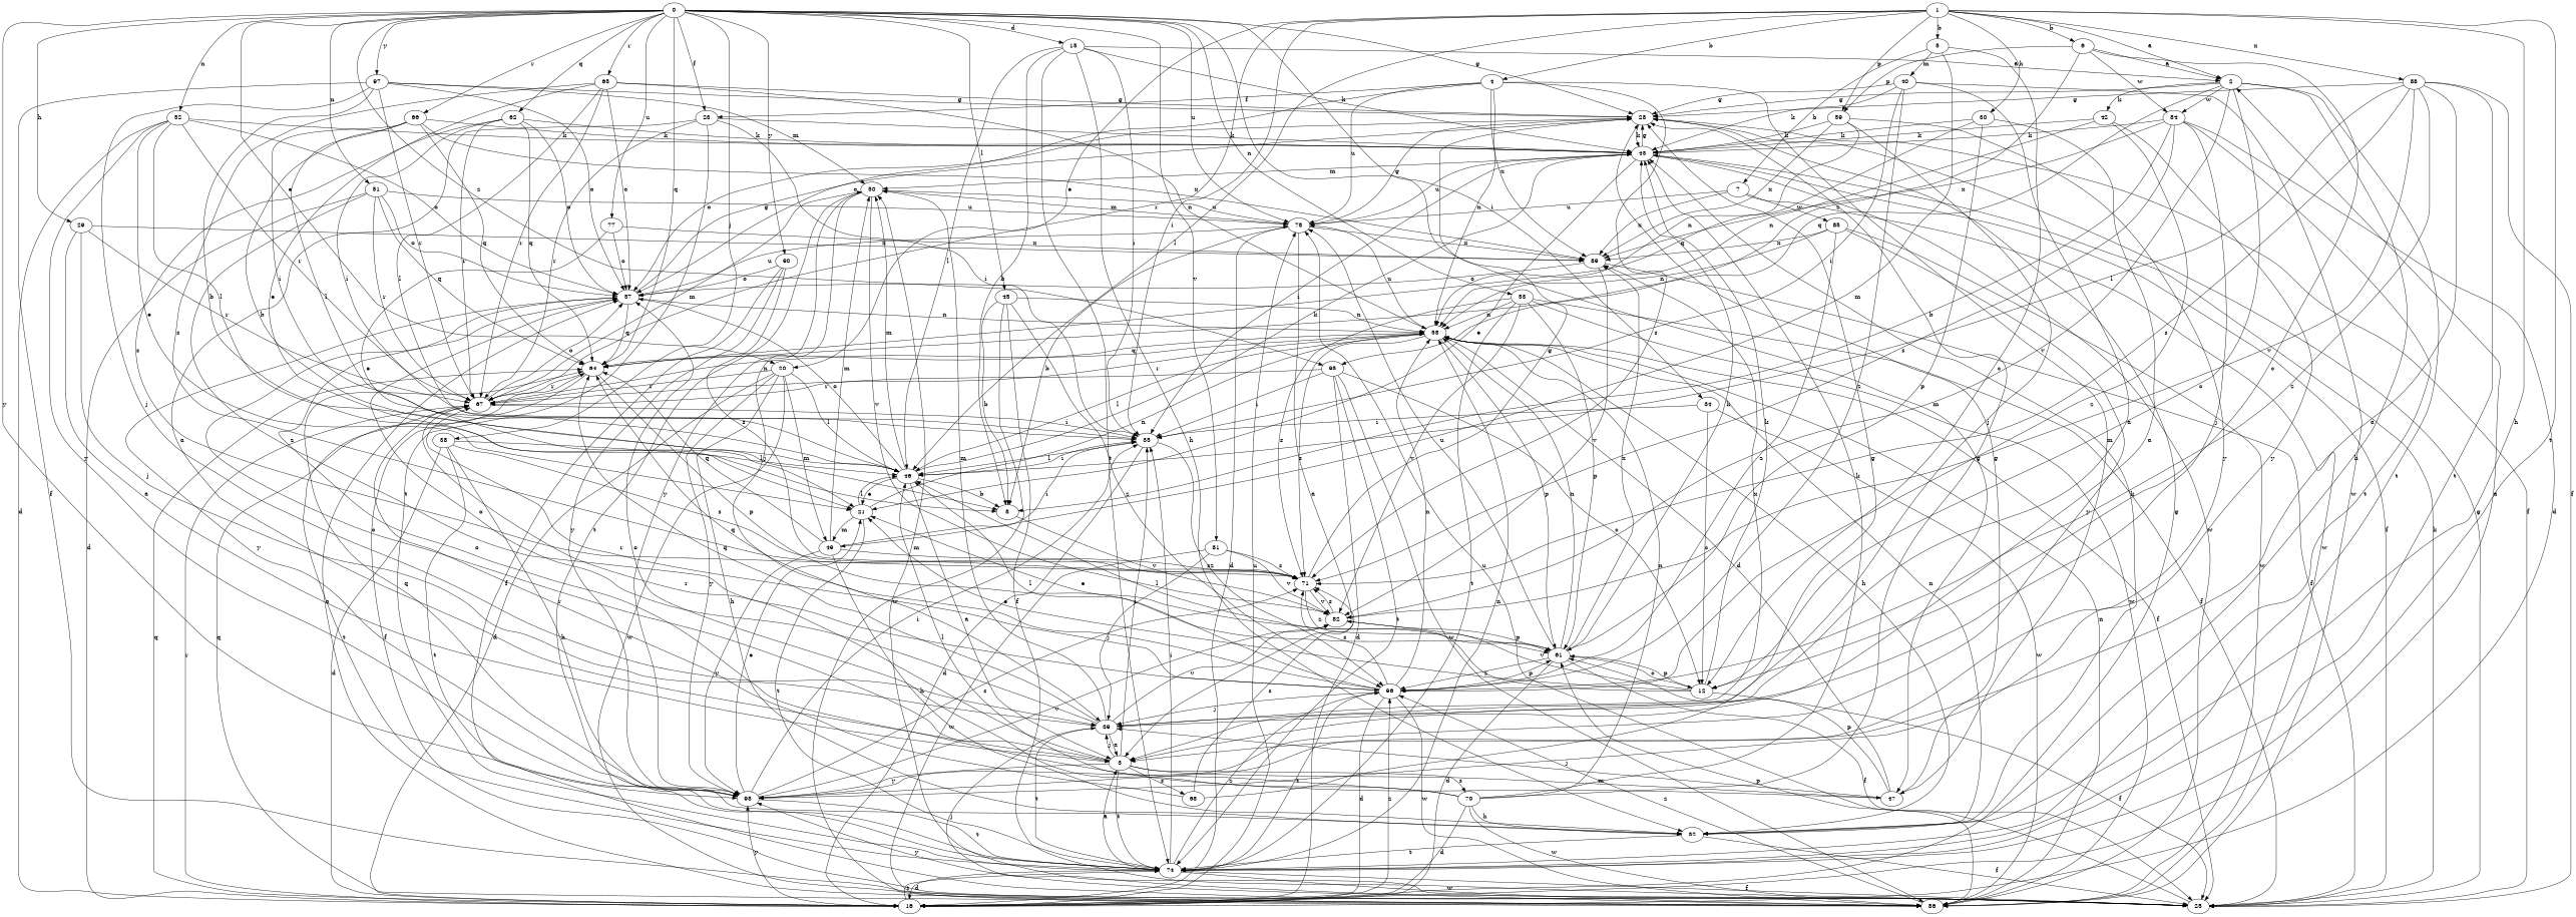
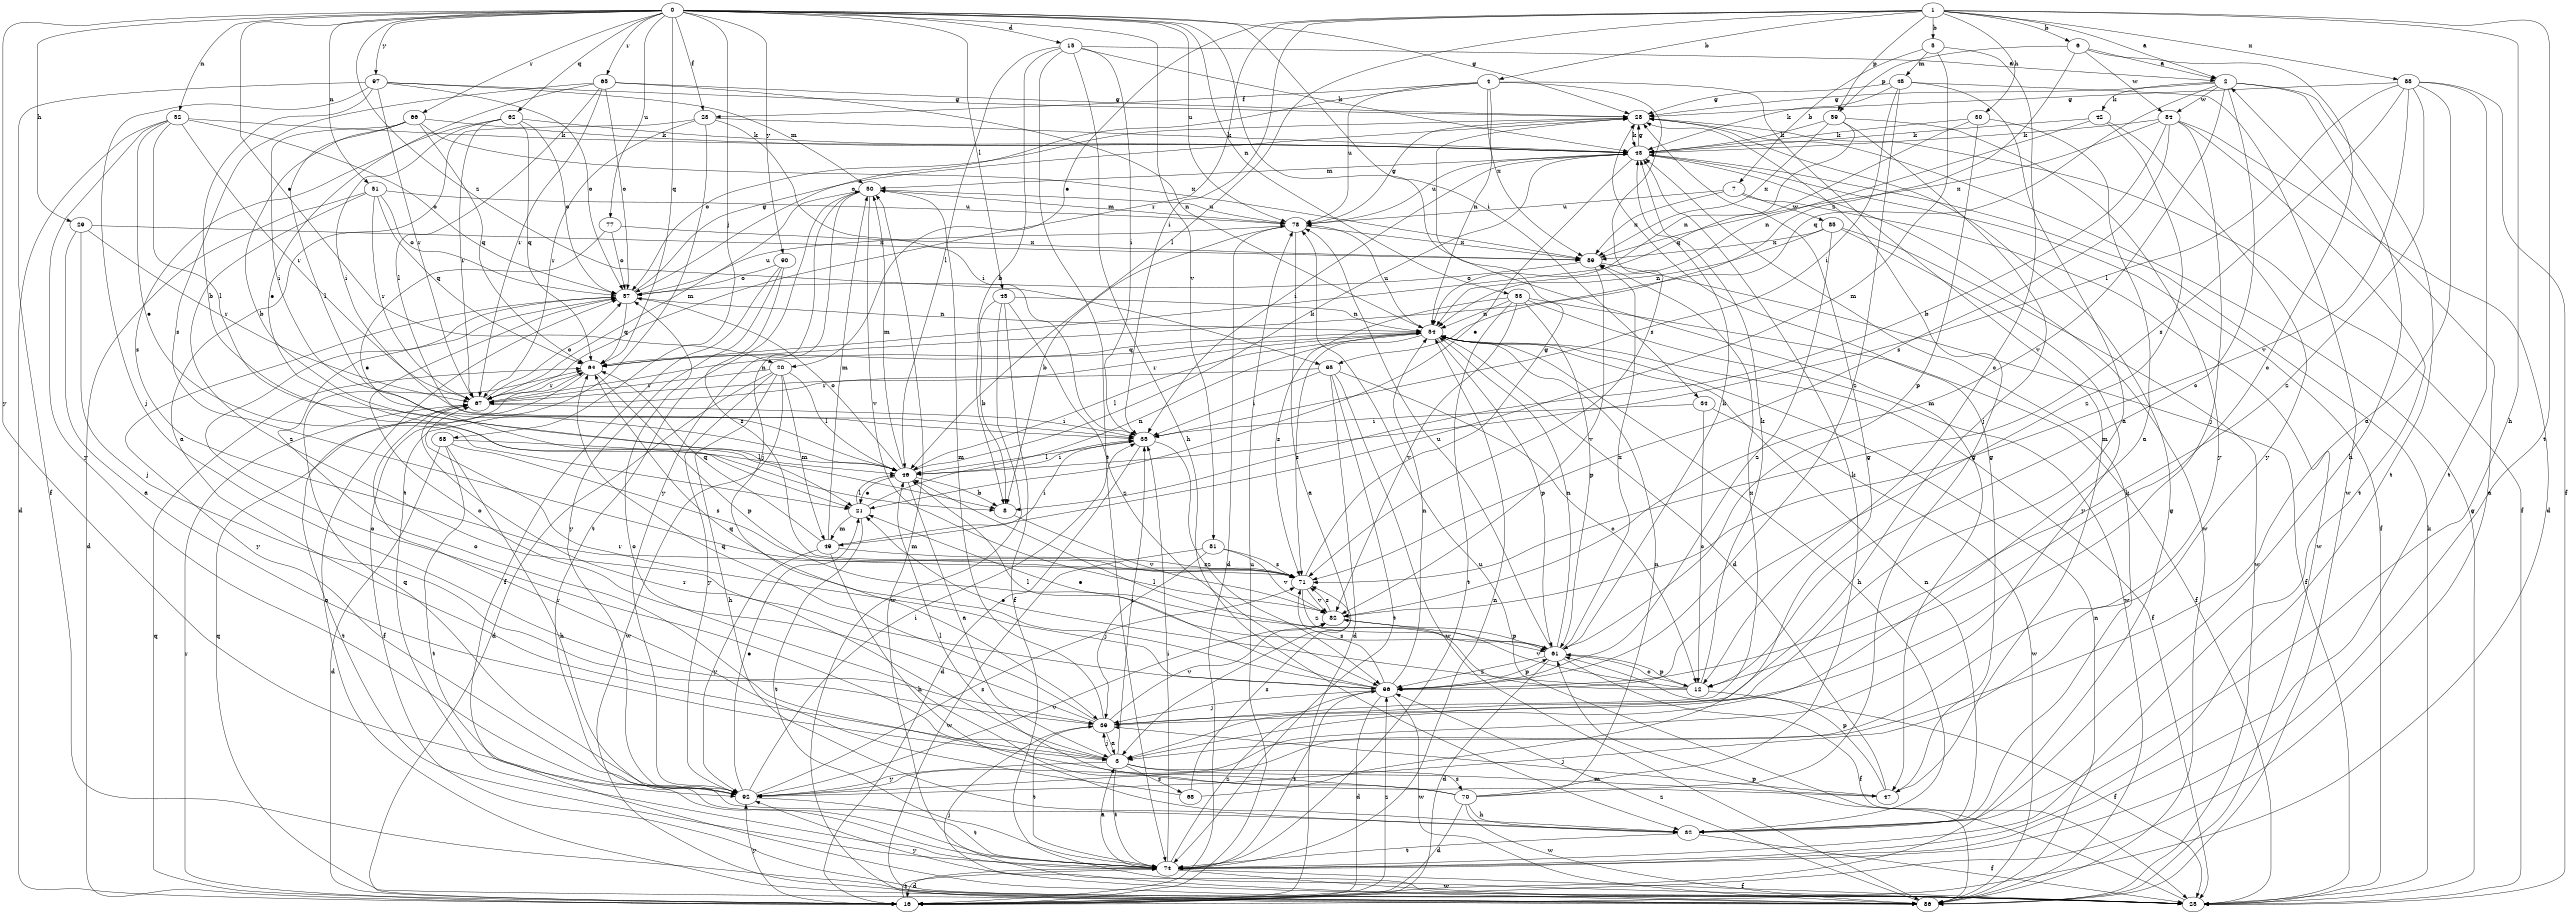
  strict digraph {
    0
    15
    20
    23
    28
    29
    34
    38
    45
    47
    51
    52
    53
    62
    64
    65
    66
    77
    78
    81
    90
    n22 [label=97]
-   92 [label=98]
+   92
    95
    2
    32
    35
    46
    74
    8
    43
    67
    49
    86
    16
    3
    57
    25
    39
    89
    12
    71
-   54 [label=58]
+   54
    96
    61
    21
    82
    50
    1
    4
    5
    6
    30
    59
    88
    42
    84
    7
-   48 [label=40]
+   48
    68
    70
    85
    0 -> 15 [label=d]
    0 -> 20 [label=e]
    0 -> 23 [label=f]
    0 -> 28 [label=g]
    0 -> 29 [label=h]
    0 -> 34 [label=i]
    0 -> 38 [label=j]
    0 -> 45 [label=l]
    0 -> 47 [label=m]
    0 -> 51 [label=n]
    0 -> 52 [label=n]
    0 -> 53 [label=n]
    0 -> 62 [label=q]
    0 -> 64 [label=q]
    0 -> 65 [label=r]
    0 -> 66 [label=r]
    0 -> 77 [label=u]
    0 -> 78 [label=u]
    0 -> 81 [label=v]
    0 -> 90 [label=y]
    0 -> n22 [label=y]
    0 -> 92 [label=y]
    0 -> 95 [label=z]
    15 -> 2 [label=a]
    15 -> 32 [label=h]
    15 -> 35 [label=i]
    15 -> 46 [label=l]
    15 -> 74 [label=t]
    15 -> 8 [label=b]
    15 -> 43 [label=k]
    20 -> 92 [label=y]
    20 -> 32 [label=h]
    20 -> 46 [label=l]
    20 -> 67 [label=r]
    20 -> 49 [label=m]
    20 -> 86 [label=w]
    20 -> 16 [label=d]
    23 -> 35 [label=i]
    23 -> 74 [label=t]
    23 -> 43 [label=k]
    23 -> 67 [label=r]
    23 -> 3 [label=a]
    28 -> 43 [label=k]
    28 -> 57 [label=o]
    28 -> 25 [label=f]
    29 -> 67 [label=r]
    29 -> 3 [label=a]
    29 -> 39 [label=j]
    29 -> 89 [label=x]
    34 -> 35 [label=i]
    34 -> 86 [label=w]
    34 -> 12 [label=c]
    38 -> 32 [label=h]
    38 -> 46 [label=l]
    38 -> 74 [label=t]
    38 -> 16 [label=d]
    38 -> 71 [label=s]
    45 -> 8 [label=b]
    45 -> 86 [label=w]
    45 -> 25 [label=f]
    45 -> 54 [label=n]
    45 -> 96 [label=z]
    47 -> 28 [label=g]
    47 -> 57 [label=o]
    47 -> 39 [label=j]
    47 -> 54 [label=d]
    47 -> 61 [label=p]
    51 -> 64 [label=q]
    51 -> 78 [label=u]
    51 -> 67 [label=r]
    51 -> 16 [label=d]
    51 -> 57 [label=o]
    51 -> 96 [label=z]
    52 -> 92 [label=y]
    52 -> 46 [label=l]
    52 -> 43 [label=k]
    52 -> 67 [label=r]
    52 -> 16 [label=d]
    52 -> 57 [label=o]
    52 -> 21 [label=e]
    53 -> 74 [label=t]
    53 -> 86 [label=w]
    53 -> 25 [label=f]
    53 -> 71 [label=s]
    53 -> 54 [label=n]
    53 -> 61 [label=p]
    53 -> 82 [label=v]
    62 -> 64 [label=q]
    62 -> 35 [label=i]
    62 -> 43 [label=k]
    62 -> 67 [label=r]
    62 -> 57 [label=o]
    62 -> 71 [label=s]
    64 -> 67 [label=r]
    64 -> 25 [label=f]
    64 -> 61 [label=p]
    65 -> 28 [label=g]
    65 -> 46 [label=l]
    65 -> 67 [label=r]
    65 -> 57 [label=o]
    65 -> 71 [label=s]
    65 -> 54 [label=n]
    65 -> 21 [label=e]
    66 -> 64 [label=q]
    66 -> 35 [label=i]
    66 -> 46 [label=l]
    66 -> 8 [label=b]
    66 -> 43 [label=k]
    66 -> 89 [label=x]
    77 -> 57 [label=o]
    77 -> 89 [label=x]
    77 -> 21 [label=e]
    78 -> 28 [label=g]
    78 -> 8 [label=b]
    78 -> 16 [label=d]
    78 -> 3 [label=a]
    78 -> 89 [label=x]
    78 -> 50 [label=m]
    81 -> 86 [label=w]
    81 -> 39 [label=j]
    81 -> 71 [label=s]
    81 -> 82 [label=v]
    90 -> 92 [label=y]
    90 -> 57 [label=o]
    90 -> 25 [label=f]
    90 -> 71 [label=s]
    n22 -> 28 [label=g]
    n22 -> 8 [label=b]
    n22 -> 67 [label=r]
    n22 -> 57 [label=o]
    n22 -> 25 [label=f]
    n22 -> 39 [label=j]
    n22 -> 50 [label=m]
    92 -> 64 [label=q]
    92 -> 35 [label=i]
    92 -> 74 [label=t]
    92 -> 71 [label=s]
    92 -> 21 [label=e]
    92 -> 82 [label=v]
    95 -> 35 [label=i]
    95 -> 74 [label=t]
    95 -> 67 [label=r]
    95 -> 86 [label=w]
    95 -> 16 [label=d]
    95 -> 12 [label=c]
    2 -> 28 [label=g]
    2 -> 64 [label=q]
    2 -> 32 [label=h]
    2 -> 74 [label=t]
    2 -> 12 [label=c]
    2 -> 82 [label=v]
    2 -> 42 [label=k]
    2 -> 84 [label=w]
    32 -> 74 [label=t]
    32 -> 43 [label=k]
    32 -> 25 [label=f]
    32 -> 54 [label=n]
    35 -> 46 [label=l]
    35 -> 16 [label=d]
    35 -> 96 [label=z]
    46 -> 35 [label=i]
    46 -> 8 [label=b]
    46 -> 43 [label=k]
    46 -> 3 [label=a]
    46 -> 57 [label=o]
    46 -> 21 [label=e]
    46 -> 50 [label=m]
    74 -> 35 [label=i]
    74 -> 86 [label=w]
    74 -> 16 [label=d]
    74 -> 3 [label=a]
    74 -> 25 [label=f]
    74 -> 54 [label=n]
    74 -> 96 [label=z]
    8 -> 82 [label=v]
    43 -> 28 [label=g]
    43 -> 78 [label=u]
    43 -> 35 [label=i]
    43 -> 86 [label=w]
    43 -> 25 [label=f]
    43 -> 21 [label=e]
    43 -> 50 [label=m]
    67 -> 35 [label=i]
    67 -> 74 [label=t]
    67 -> 57 [label=o]
    67 -> 54 [label=n]
    67 -> 50 [label=m]
    49 -> 64 [label=q]
    49 -> 92 [label=y]
    49 -> 32 [label=h]
    49 -> 35 [label=i]
    49 -> 71 [label=s]
    49 -> 50 [label=m]
    86 -> 64 [label=q]
    86 -> 57 [label=o]
    86 -> 39 [label=j]
    86 -> 54 [label=n]
    86 -> 96 [label=z]
    86 -> 61 [label=p]
    16 -> 28 [label=g]
    16 -> 64 [label=q]
    16 -> 78 [label=u]
    16 -> 92 [label=y]
    16 -> 2 [label=a]
    16 -> 74 [label=t]
    16 -> 67 [label=r]
    16 -> 96 [label=z]
    3 -> 47 [label=m]
    3 -> 92 [label=y]
    3 -> 35 [label=i]
    3 -> 74 [label=t]
    3 -> 67 [label=r]
    3 -> 57 [label=o]
    3 -> 39 [label=j]
    3 -> 68 [label=s]
    3 -> 70 [label=s]
    57 -> 28 [label=g]
    57 -> 64 [label=q]
    57 -> 78 [label=u]
    57 -> 92 [label=y]
    57 -> 54 [label=n]
    25 -> 28 [label=g]
    25 -> 78 [label=u]
    25 -> 92 [label=y]
    25 -> 43 [label=k]
    25 -> 50 [label=m]
    39 -> 64 [label=q]
    39 -> 74 [label=t]
    39 -> 3 [label=a]
    39 -> 57 [label=o]
    39 -> 89 [label=x]
    39 -> 82 [label=v]
    39 -> 50 [label=m]
    89 -> 57 [label=o]
    89 -> 25 [label=f]
    89 -> 82 [label=v]
    12 -> 46 [label=l]
    12 -> 43 [label=k]
    12 -> 25 [label=f]
    12 -> 61 [label=p]
    12 -> 21 [label=e]
    12 -> 82 [label=v]
    71 -> 28 [label=g]
    71 -> 61 [label=z]
    71 -> 82 [label=v]
    54 -> 64 [label=q]
    54 -> 78 [label=u]
    54 -> 32 [label=h]
    54 -> 46 [label=l]
    54 -> 67 [label=r]
    54 -> 25 [label=f]
    54 -> 71 [label=s]
    54 -> 61 [label=p]
    96 -> 64 [label=q]
    96 -> 46 [label=l]
    96 -> 74 [label=t]
    96 -> 67 [label=r]
    96 -> 86 [label=w]
    96 -> 16 [label=d]
    96 -> 39 [label=j]
    96 -> 71 [label=s]
    96 -> 54 [label=n]
    96 -> 61 [label=p]
    61 -> 78 [label=u]
    61 -> 43 [label=k]
    61 -> 16 [label=d]
    61 -> 25 [label=f]
    61 -> 89 [label=x]
    61 -> 12 [label=c]
    61 -> 54 [label=n]
    61 -> 96 [label=z]
    61 -> 21 [label=e]
    21 -> 46 [label=l]
    21 -> 74 [label=t]
    21 -> 49 [label=m]
    21 -> 54 [label=n]
    82 -> 71 [label=s]
    82 -> 61 [label=p]
    50 -> 78 [label=u]
    50 -> 92 [label=y]
    50 -> 74 [label=t]
    50 -> 39 [label=j]
    50 -> 82 [label=v]
    1 -> 20 [label=e]
    1 -> 2 [label=a]
    1 -> 32 [label=h]
    1 -> 35 [label=i]
    1 -> 46 [label=l]
    1 -> 74 [label=t]
    1 -> 67 [label=r]
    1 -> 4 [label=b]
    1 -> 5 [label=b]
    1 -> 6 [label=b]
    1 -> 30 [label=h]
    1 -> 59 [label=p]
    1 -> 88 [label=x]
    4 -> 23 [label=f]
    4 -> 47 [label=m]
    4 -> 78 [label=u]
    4 -> 57 [label=o]
    4 -> 89 [label=x]
    4 -> 71 [label=s]
    4 -> 54 [label=n]
    5 -> 49 [label=m]
    5 -> 12 [label=c]
    5 -> 7 [label=b]
    5 -> 48 [label=m]
    6 -> 95 [label=z]
    6 -> 2 [label=a]
    6 -> 12 [label=c]
    6 -> 59 [label=p]
    6 -> 84 [label=w]
    30 -> 64 [label=q]
    30 -> 43 [label=k]
    30 -> 3 [label=a]
    30 -> 61 [label=p]
    59 -> 92 [label=y]
    59 -> 43 [label=k]
    59 -> 39 [label=j]
    59 -> 89 [label=x]
    59 -> 54 [label=n]
    88 -> 28 [label=g]
    88 -> 46 [label=l]
    88 -> 74 [label=t]
    88 -> 3 [label=a]
    88 -> 25 [label=f]
    88 -> 71 [label=s]
    88 -> 96 [label=z]
    88 -> 82 [label=v]
    42 -> 92 [label=y]
    42 -> 43 [label=k]
    42 -> 54 [label=n]
    42 -> 96 [label=z]
    84 -> 74 [label=t]
    84 -> 8 [label=b]
    84 -> 43 [label=k]
    84 -> 16 [label=d]
    84 -> 39 [label=j]
    84 -> 89 [label=x]
    84 -> 71 [label=s]
    7 -> 78 [label=u]
    7 -> 86 [label=w]
    7 -> 89 [label=x]
    7 -> 85 [label=w]
    48 -> 28 [label=g]
    48 -> 35 [label=i]
    48 -> 43 [label=k]
    48 -> 86 [label=w]
    48 -> 3 [label=a]
    48 -> 96 [label=z]
    68 -> 28 [label=g]
    68 -> 67 [label=r]
    68 -> 71 [label=s]
    70 -> 28 [label=g]
    70 -> 32 [label=h]
    70 -> 46 [label=l]
    70 -> 43 [label=k]
    70 -> 86 [label=w]
    70 -> 16 [label=d]
    70 -> 57 [label=o]
    70 -> 54 [label=n]
    85 -> 92 [label=y]
    85 -> 86 [label=w]
    85 -> 89 [label=x]
    85 -> 54 [label=n]
    85 -> 96 [label=z]
  }
